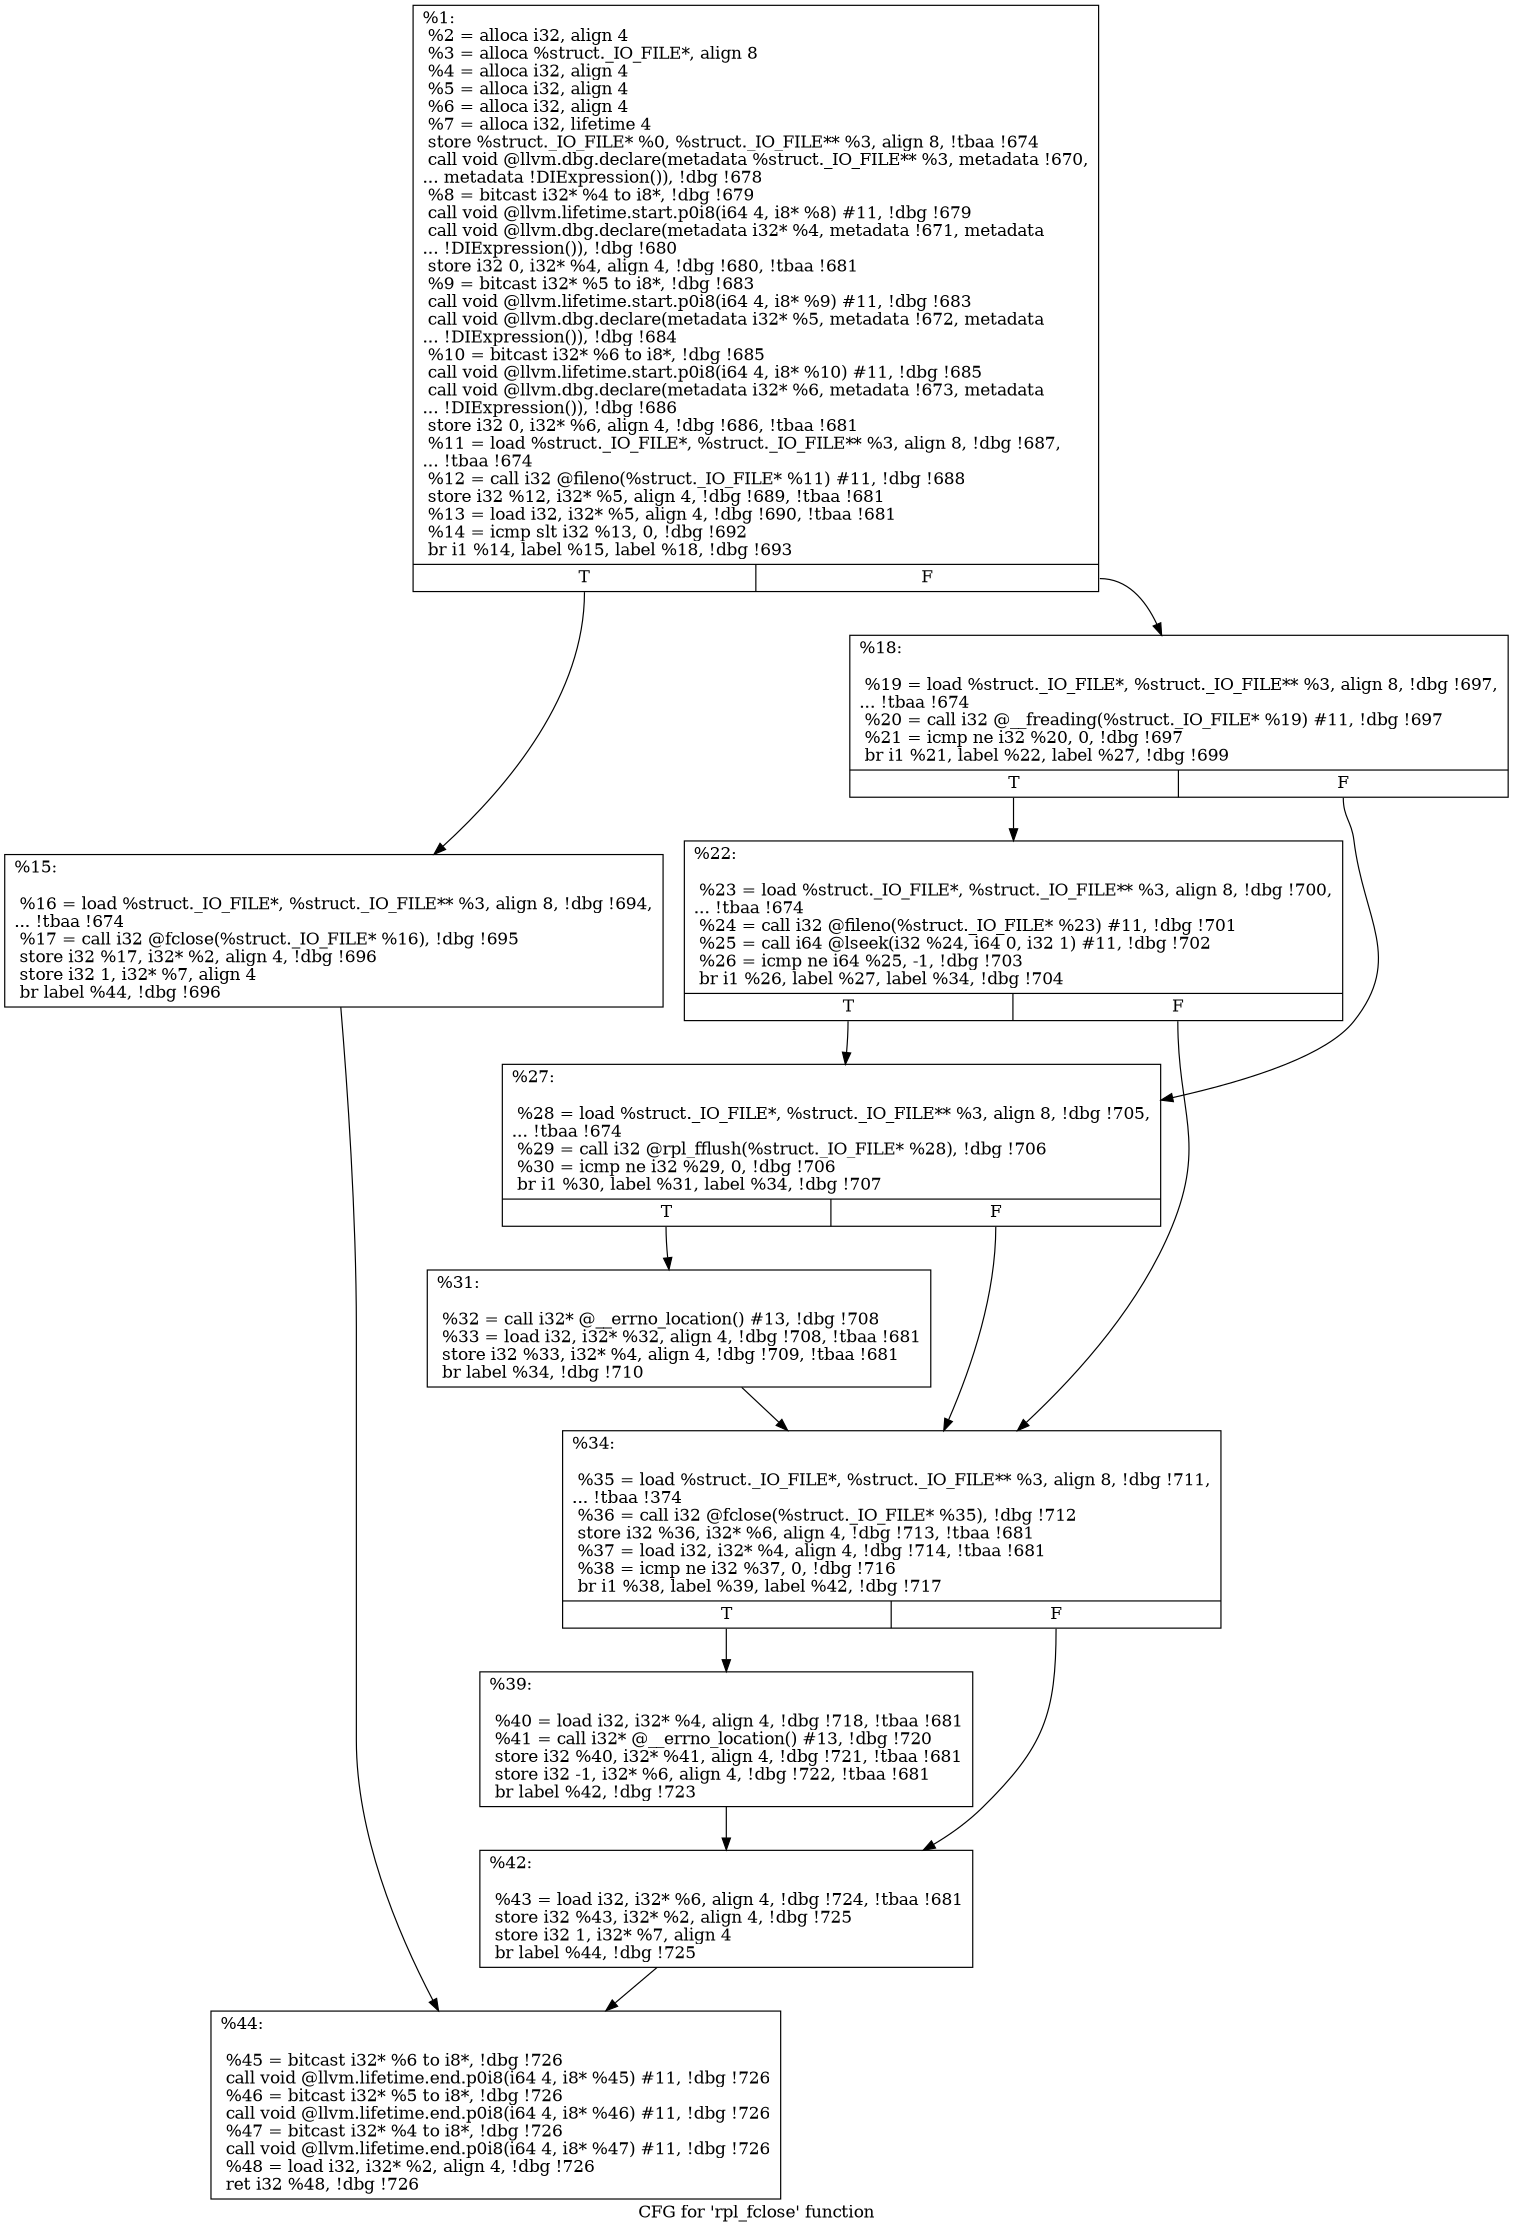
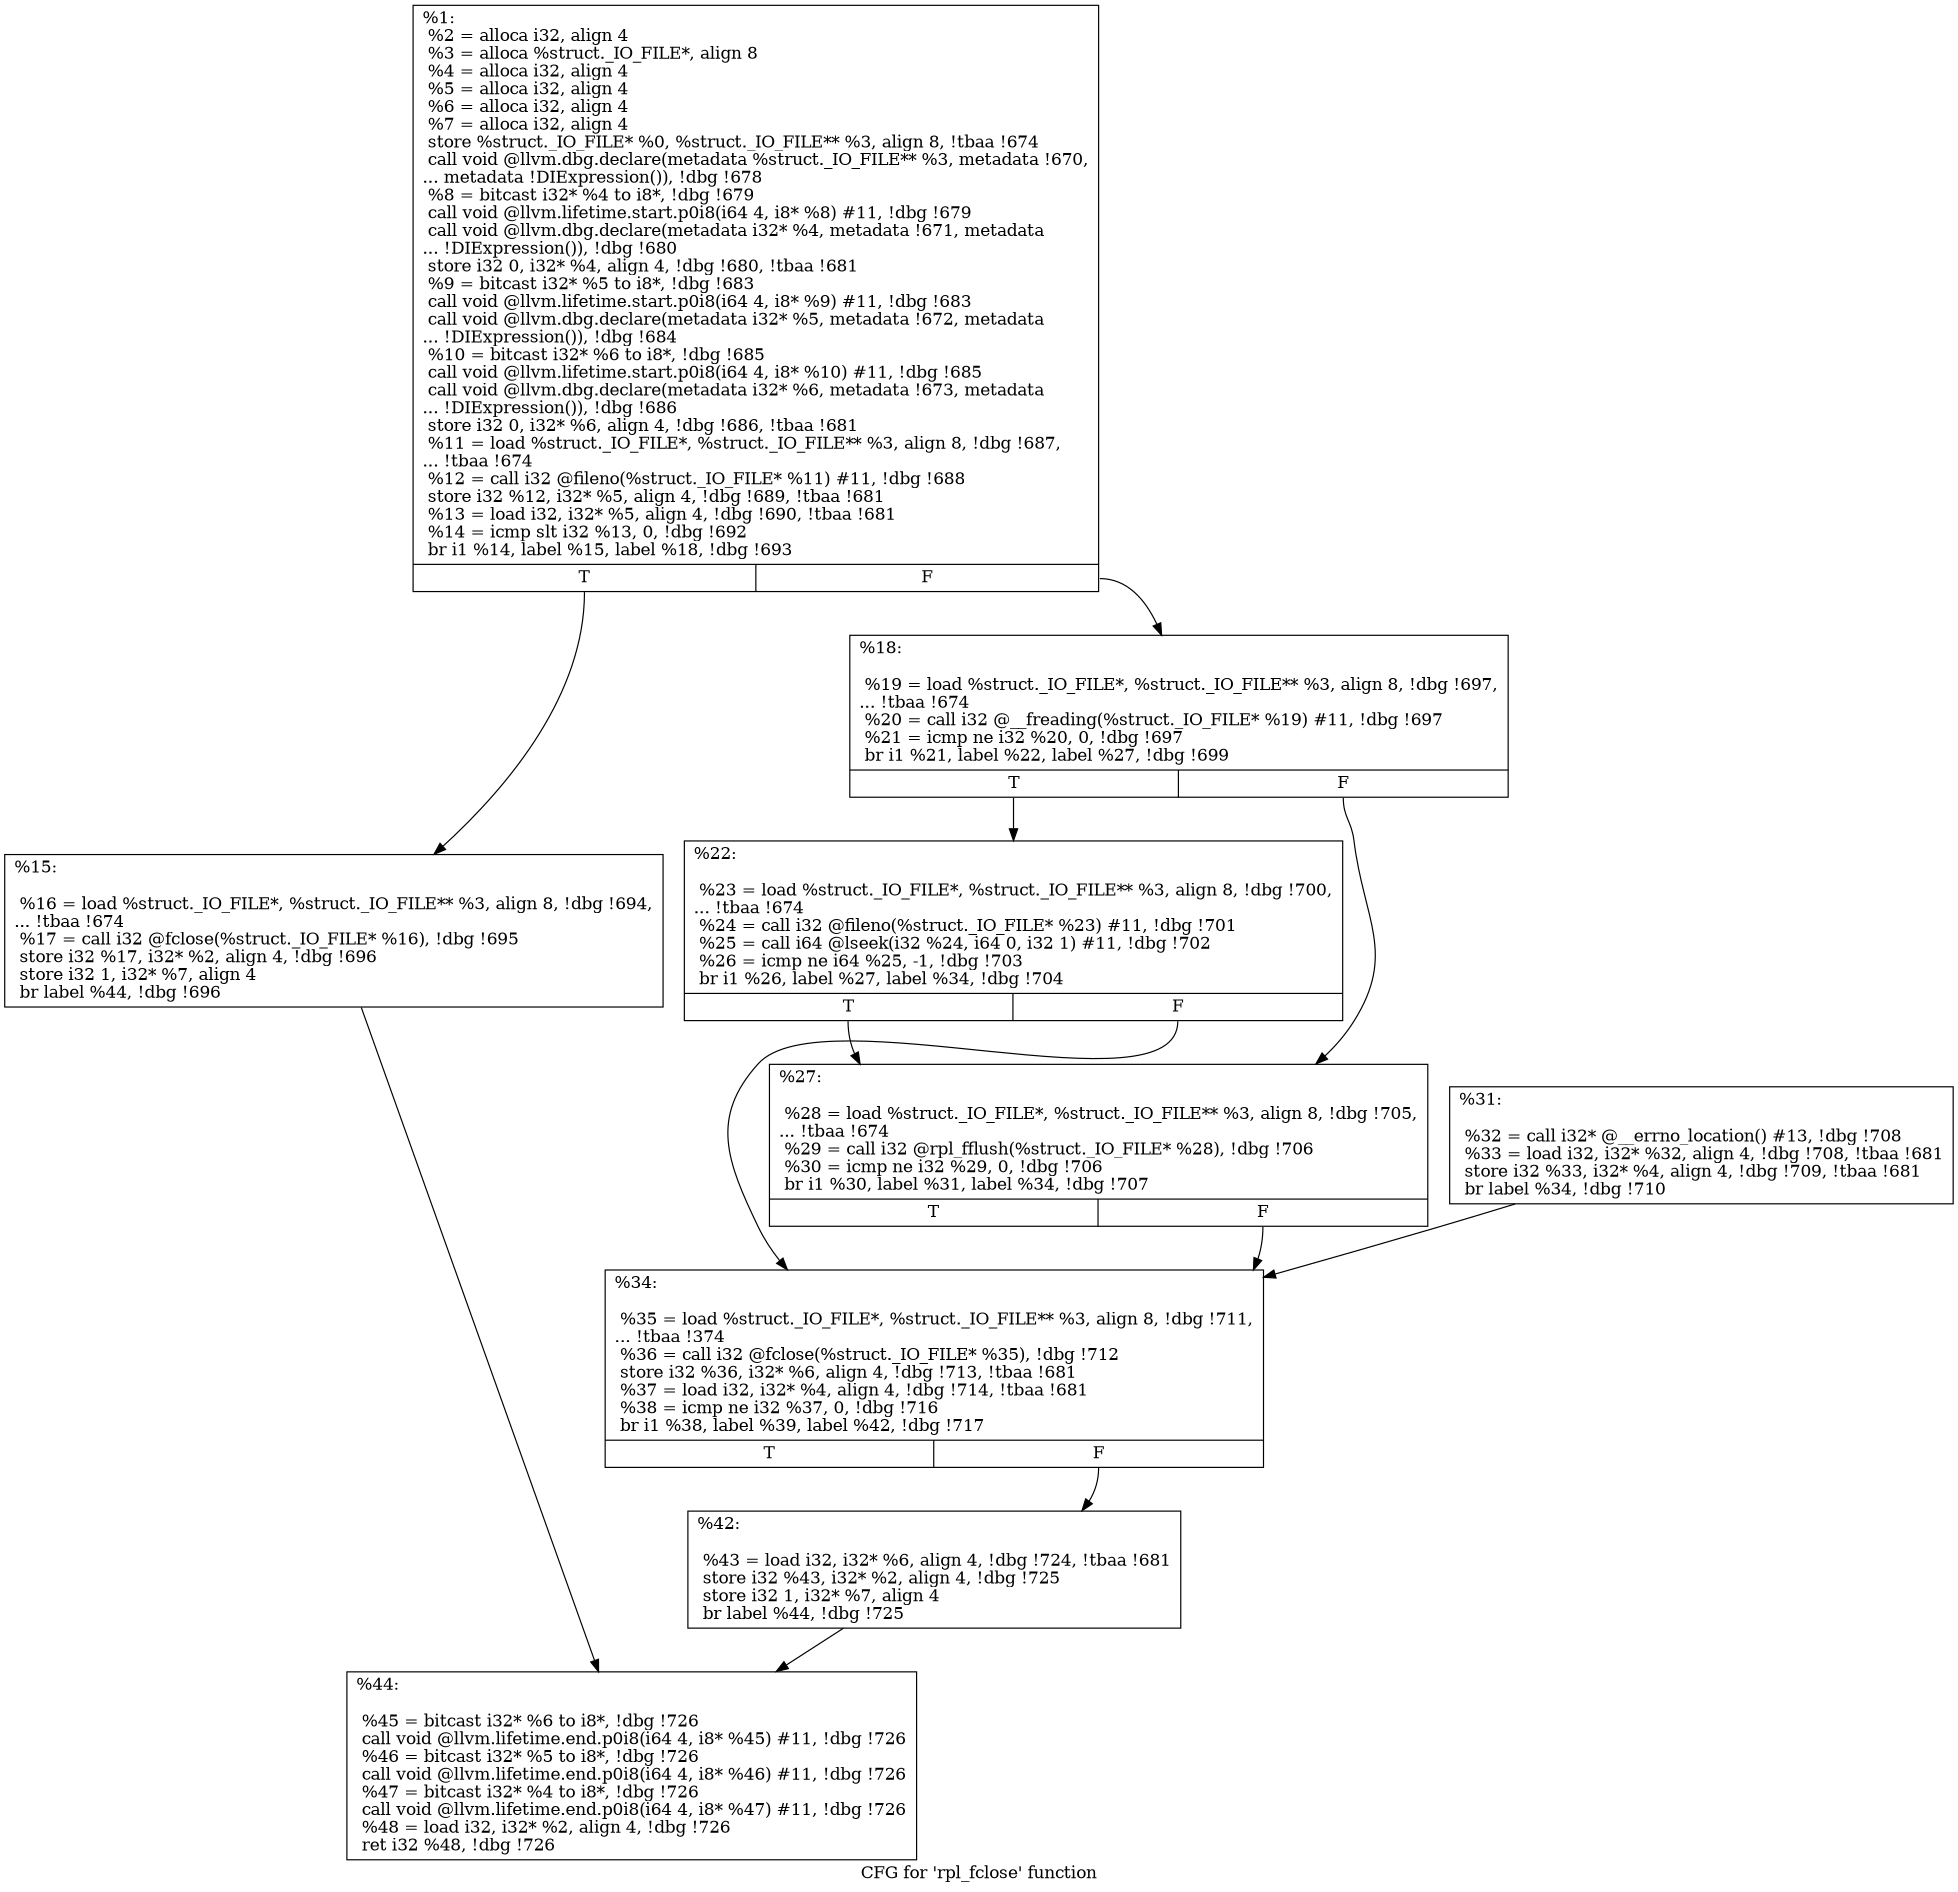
  digraph {
    label="CFG for 'rpl_fclose' function"
    node [shape=record]
    edge [tailport=s0]
-   n1 [label="{%1:\l  %2 = alloca i32, align 4\l  %3 = alloca %struct._IO_FILE*, align 8\l  %4 = alloca i32, align 4\l  %5 = alloca i32, align 4\l  %6 = alloca i32, align 4\l  %7 = alloca i32, lifetime 4\l  store %struct._IO_FILE* %0, %struct._IO_FILE** %3, align 8, !tbaa !674\l  call void @llvm.dbg.declare(metadata %struct._IO_FILE** %3, metadata !670,\l... metadata !DIExpression()), !dbg !678\l  %8 = bitcast i32* %4 to i8*, !dbg !679\l  call void @llvm.lifetime.start.p0i8(i64 4, i8* %8) #11, !dbg !679\l  call void @llvm.dbg.declare(metadata i32* %4, metadata !671, metadata\l... !DIExpression()), !dbg !680\l  store i32 0, i32* %4, align 4, !dbg !680, !tbaa !681\l  %9 = bitcast i32* %5 to i8*, !dbg !683\l  call void @llvm.lifetime.start.p0i8(i64 4, i8* %9) #11, !dbg !683\l  call void @llvm.dbg.declare(metadata i32* %5, metadata !672, metadata\l... !DIExpression()), !dbg !684\l  %10 = bitcast i32* %6 to i8*, !dbg !685\l  call void @llvm.lifetime.start.p0i8(i64 4, i8* %10) #11, !dbg !685\l  call void @llvm.dbg.declare(metadata i32* %6, metadata !673, metadata\l... !DIExpression()), !dbg !686\l  store i32 0, i32* %6, align 4, !dbg !686, !tbaa !681\l  %11 = load %struct._IO_FILE*, %struct._IO_FILE** %3, align 8, !dbg !687,\l... !tbaa !674\l  %12 = call i32 @fileno(%struct._IO_FILE* %11) #11, !dbg !688\l  store i32 %12, i32* %5, align 4, !dbg !689, !tbaa !681\l  %13 = load i32, i32* %5, align 4, !dbg !690, !tbaa !681\l  %14 = icmp slt i32 %13, 0, !dbg !692\l  br i1 %14, label %15, label %18, !dbg !693\l|{<s0>T|<s1>F}}"]
+   n1 [label="{%1:\l  %2 = alloca i32, align 4\l  %3 = alloca %struct._IO_FILE*, align 8\l  %4 = alloca i32, align 4\l  %5 = alloca i32, align 4\l  %6 = alloca i32, align 4\l  %7 = alloca i32, align 4\l  store %struct._IO_FILE* %0, %struct._IO_FILE** %3, align 8, !tbaa !674\l  call void @llvm.dbg.declare(metadata %struct._IO_FILE** %3, metadata !670,\l... metadata !DIExpression()), !dbg !678\l  %8 = bitcast i32* %4 to i8*, !dbg !679\l  call void @llvm.lifetime.start.p0i8(i64 4, i8* %8) #11, !dbg !679\l  call void @llvm.dbg.declare(metadata i32* %4, metadata !671, metadata\l... !DIExpression()), !dbg !680\l  store i32 0, i32* %4, align 4, !dbg !680, !tbaa !681\l  %9 = bitcast i32* %5 to i8*, !dbg !683\l  call void @llvm.lifetime.start.p0i8(i64 4, i8* %9) #11, !dbg !683\l  call void @llvm.dbg.declare(metadata i32* %5, metadata !672, metadata\l... !DIExpression()), !dbg !684\l  %10 = bitcast i32* %6 to i8*, !dbg !685\l  call void @llvm.lifetime.start.p0i8(i64 4, i8* %10) #11, !dbg !685\l  call void @llvm.dbg.declare(metadata i32* %6, metadata !673, metadata\l... !DIExpression()), !dbg !686\l  store i32 0, i32* %6, align 4, !dbg !686, !tbaa !681\l  %11 = load %struct._IO_FILE*, %struct._IO_FILE** %3, align 8, !dbg !687,\l... !tbaa !674\l  %12 = call i32 @fileno(%struct._IO_FILE* %11) #11, !dbg !688\l  store i32 %12, i32* %5, align 4, !dbg !689, !tbaa !681\l  %13 = load i32, i32* %5, align 4, !dbg !690, !tbaa !681\l  %14 = icmp slt i32 %13, 0, !dbg !692\l  br i1 %14, label %15, label %18, !dbg !693\l|{<s0>T|<s1>F}}"]
    n2 [label="{%15:\l\l  %16 = load %struct._IO_FILE*, %struct._IO_FILE** %3, align 8, !dbg !694,\l... !tbaa !674\l  %17 = call i32 @fclose(%struct._IO_FILE* %16), !dbg !695\l  store i32 %17, i32* %2, align 4, !dbg !696\l  store i32 1, i32* %7, align 4\l  br label %44, !dbg !696\l}"]
    n3 [label="{%18:\l\l  %19 = load %struct._IO_FILE*, %struct._IO_FILE** %3, align 8, !dbg !697,\l... !tbaa !674\l  %20 = call i32 @__freading(%struct._IO_FILE* %19) #11, !dbg !697\l  %21 = icmp ne i32 %20, 0, !dbg !697\l  br i1 %21, label %22, label %27, !dbg !699\l|{<s0>T|<s1>F}}"]
    n4 [label="{%44:\l\l  %45 = bitcast i32* %6 to i8*, !dbg !726\l  call void @llvm.lifetime.end.p0i8(i64 4, i8* %45) #11, !dbg !726\l  %46 = bitcast i32* %5 to i8*, !dbg !726\l  call void @llvm.lifetime.end.p0i8(i64 4, i8* %46) #11, !dbg !726\l  %47 = bitcast i32* %4 to i8*, !dbg !726\l  call void @llvm.lifetime.end.p0i8(i64 4, i8* %47) #11, !dbg !726\l  %48 = load i32, i32* %2, align 4, !dbg !726\l  ret i32 %48, !dbg !726\l}"]
    n5 [label="{%22:\l\l  %23 = load %struct._IO_FILE*, %struct._IO_FILE** %3, align 8, !dbg !700,\l... !tbaa !674\l  %24 = call i32 @fileno(%struct._IO_FILE* %23) #11, !dbg !701\l  %25 = call i64 @lseek(i32 %24, i64 0, i32 1) #11, !dbg !702\l  %26 = icmp ne i64 %25, -1, !dbg !703\l  br i1 %26, label %27, label %34, !dbg !704\l|{<s0>T|<s1>F}}"]
    n6 [label="{%27:\l\l  %28 = load %struct._IO_FILE*, %struct._IO_FILE** %3, align 8, !dbg !705,\l... !tbaa !674\l  %29 = call i32 @rpl_fflush(%struct._IO_FILE* %28), !dbg !706\l  %30 = icmp ne i32 %29, 0, !dbg !706\l  br i1 %30, label %31, label %34, !dbg !707\l|{<s0>T|<s1>F}}"]
    n7 [label="{%34:\l\l  %35 = load %struct._IO_FILE*, %struct._IO_FILE** %3, align 8, !dbg !711,\l... !tbaa !374\l  %36 = call i32 @fclose(%struct._IO_FILE* %35), !dbg !712\l  store i32 %36, i32* %6, align 4, !dbg !713, !tbaa !681\l  %37 = load i32, i32* %4, align 4, !dbg !714, !tbaa !681\l  %38 = icmp ne i32 %37, 0, !dbg !716\l  br i1 %38, label %39, label %42, !dbg !717\l|{<s0>T|<s1>F}}"]
    n8 [label="{%31:\l\l  %32 = call i32* @__errno_location() #13, !dbg !708\l  %33 = load i32, i32* %32, align 4, !dbg !708, !tbaa !681\l  store i32 %33, i32* %4, align 4, !dbg !709, !tbaa !681\l  br label %34, !dbg !710\l}"]
-   n9 [label="{%39:\l\l  %40 = load i32, i32* %4, align 4, !dbg !718, !tbaa !681\l  %41 = call i32* @__errno_location() #13, !dbg !720\l  store i32 %40, i32* %41, align 4, !dbg !721, !tbaa !681\l  store i32 -1, i32* %6, align 4, !dbg !722, !tbaa !681\l  br label %42, !dbg !723\l}"]
    n10 [label="{%42:\l\l  %43 = load i32, i32* %6, align 4, !dbg !724, !tbaa !681\l  store i32 %43, i32* %2, align 4, !dbg !725\l  store i32 1, i32* %7, align 4\l  br label %44, !dbg !725\l}"]
    n1 -> n2
    n1 -> n3 [tailport=s1]
    n2 -> n4
    n3 -> n5
    n3 -> n6 [tailport=s1]
    n5 -> n6
    n5 -> n7 [tailport=s1]
    n6 -> n7 [tailport=s1]
-   n6 -> n8
-   n7 -> n9
    n7 -> n10 [tailport=s1]
    n8 -> n7
-   n9 -> n10
    n10 -> n4
  }
